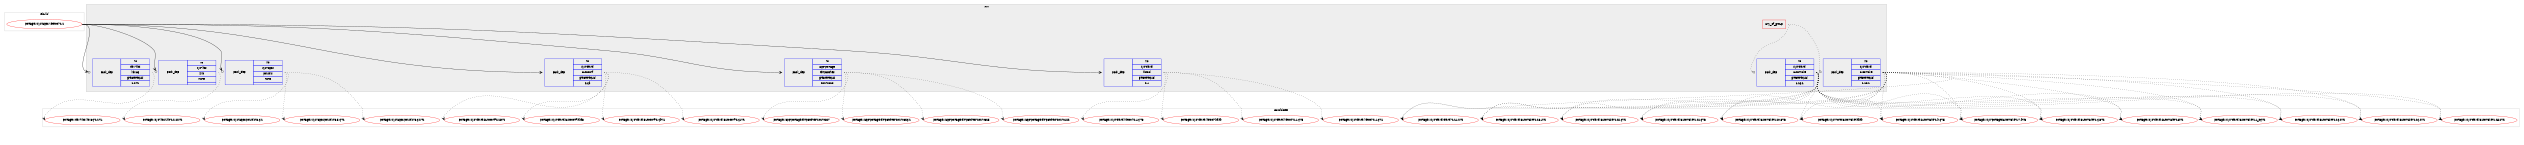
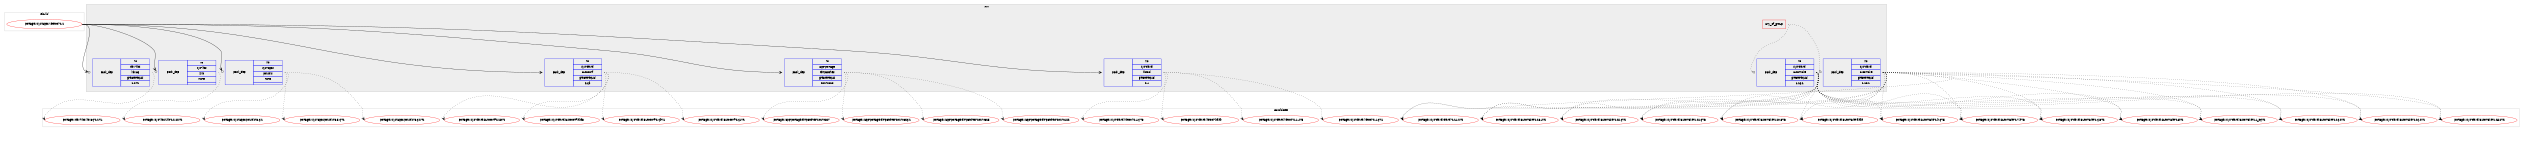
  digraph {
    compound=true
    concentrate=true
    fontname=Helvetica
    fontsize=10
    newrank=true
    rankdir=TB
    ranksep=1.5
    node [color=red fontname=Helvetica fontsize=10]
    edge [arrowhead=vee headport=w style=dotted tailport=e weight=100]
    n1 [label="portage://sys-apps/vbetool-1.1" width=4]
    n2 [color=blue label=<<TABLE BORDER="0" CELLBORDER="1" CELLSPACING="0" CELLPADDING="4" WIDTH="220"><TR><TD ROWSPAN="6" CELLPADDING="30">pack_dep</TD></TR><TR><TD WIDTH="110">no</TD></TR><TR><TD>sys-devel</TD></TR><TR><TD>automake</TD></TR><TR><TD>greaterequal</TD></TR><TR><TD>1.16.1</TD></TR></TABLE>> shape=none]
    n3 [color=blue label=<<TABLE BORDER="0" CELLBORDER="1" CELLSPACING="0" CELLPADDING="4" WIDTH="220"><TR><TD ROWSPAN="6" CELLPADDING="30">pack_dep</TD></TR><TR><TD WIDTH="110">no</TD></TR><TR><TD>sys-devel</TD></TR><TR><TD>automake</TD></TR><TR><TD>greaterequal</TD></TR><TR><TD>1.15.1</TD></TR></TABLE>> shape=none]
    n4 [label=<<TABLE BORDER="0" CELLBORDER="1" CELLSPACING="0" CELLPADDING="4"><TR><TD CELLPADDING="10">any_of_group</TD></TR></TABLE>> shape=none]
    n5 [color=blue label=<<TABLE BORDER="0" CELLBORDER="1" CELLSPACING="0" CELLPADDING="4" WIDTH="220"><TR><TD ROWSPAN="6" CELLPADDING="30">pack_dep</TD></TR><TR><TD WIDTH="110">no</TD></TR><TR><TD>app-portage</TD></TR><TR><TD>elt-patches</TD></TR><TR><TD>greaterequal</TD></TR><TR><TD>20170815</TD></TR></TABLE>> shape=none]
    n6 [color=blue label=<<TABLE BORDER="0" CELLBORDER="1" CELLSPACING="0" CELLPADDING="4" WIDTH="220"><TR><TD ROWSPAN="6" CELLPADDING="30">pack_dep</TD></TR><TR><TD WIDTH="110">no</TD></TR><TR><TD>sys-devel</TD></TR><TR><TD>autoconf</TD></TR><TR><TD>greaterequal</TD></TR><TR><TD>2.69</TD></TR></TABLE>> shape=none]
    n7 [color=blue label=<<TABLE BORDER="0" CELLBORDER="1" CELLSPACING="0" CELLPADDING="4" WIDTH="220"><TR><TD ROWSPAN="6" CELLPADDING="30">pack_dep</TD></TR><TR><TD WIDTH="110">no</TD></TR><TR><TD>sys-devel</TD></TR><TR><TD>libtool</TD></TR><TR><TD>greaterequal</TD></TR><TR><TD>2.4</TD></TR></TABLE>> shape=none]
    n8 [color=blue label=<<TABLE BORDER="0" CELLBORDER="1" CELLSPACING="0" CELLPADDING="4" WIDTH="220"><TR><TD ROWSPAN="6" CELLPADDING="30">pack_dep</TD></TR><TR><TD WIDTH="110">no</TD></TR><TR><TD>sys-libs</TD></TR><TR><TD>zlib</TD></TR><TR><TD>none</TD></TR><TR><TD></TD></TR></TABLE>> shape=none]
    n9 [color=blue label=<<TABLE BORDER="0" CELLBORDER="1" CELLSPACING="0" CELLPADDING="4" WIDTH="220"><TR><TD ROWSPAN="6" CELLPADDING="30">pack_dep</TD></TR><TR><TD WIDTH="110">no</TD></TR><TR><TD>dev-libs</TD></TR><TR><TD>libx86</TD></TR><TR><TD>greaterequal</TD></TR><TR><TD>1.1-r1</TD></TR></TABLE>> shape=none]
    n10 [color=blue label=<<TABLE BORDER="0" CELLBORDER="1" CELLSPACING="0" CELLPADDING="4" WIDTH="220"><TR><TD ROWSPAN="6" CELLPADDING="30">pack_dep</TD></TR><TR><TD WIDTH="110">no</TD></TR><TR><TD>sys-apps</TD></TR><TR><TD>pciutils</TD></TR><TR><TD>none</TD></TR><TR><TD></TD></TR></TABLE>> shape=none]
    n11 [label="portage://sys-devel/automake-1.10.3-r3" width=4]
    n12 [label="portage://sys-devel/automake-1.11.6-r3" width=4]
    n13 [label="portage://sys-devel/automake-1.12.6-r2" width=4]
    n14 [label="portage://sys-devel/automake-1.13.4-r2" width=4]
    n15 [label="portage://sys-devel/devel-1.14.1-r2" width=4]
    n16 [label="portage://sys-devel/automake-1.15.1-r2" width=4]
    n17 [label="portage://sys-devel/automake-1.16.1-r1" width=4]
    n18 [label="portage://sys-devel/automake-1.16.1-r2" width=4]
    n19 [label="portage://sys-devel/automake-1.4_p6-r2" width=4]
    n20 [label="portage://sys-devel/automake-1.5-r2" width=4]
    n21 [label="portage://sys-devel/automake-1.6.3-r2" width=4]
-   n22 [label="portage://sys-portage/automake-1.7.9-r3" width=4]
+   n22 [label="portage://sys-devel/automake-1.7.9-r3" width=4]
    n23 [label="portage://sys-devel/automake-1.9.6-r5" width=4]
-   n24 [label="portage://sys-none/automake-9999" width=4]
+   n24 [label="portage://sys-devel/automake-9999" width=4]
    n25 [label="portage://app-portage/elt-patches-20170317" width=4]
    n26 [label="portage://app-portage/elt-patches-20170422" width=4]
    n27 [label="portage://app-portage/elt-patches-20170815" width=4]
    n28 [label="portage://app-portage/elt-patches-20170826.1" width=4]
    n29 [label="portage://sys-devel/autoconf-2.13-r1" width=4]
    n30 [label="portage://sys-devel/autoconf-2.64-r1" width=4]
    n31 [label="portage://sys-devel/autoconf-2.69-r4" width=4]
    n32 [label="portage://sys-devel/autoconf-9993" width=4]
    n33 [label="portage://sys-devel/libtool-2.4.6-r3" width=4]
    n34 [label="portage://sys-devel/libtool-2.4.6-r4" width=4]
-   n35 [label="portage://sys-devel/libtool-2.4.6-r5" width=4]
+   n35 [label="portage://sys-devel/libtool-2.4.4-r5" width=4]
    n36 [label="portage://sys-devel/libtool-9999" width=4]
    n37 [label="portage://dev-libs/libx86-1.1-r4" width=4]
    n38 [label="portage://sys-apps/pciutils-3.5.6-r1" width=4]
    n39 [label="portage://sys-apps/pciutils-3.6.1" width=4]
    n40 [label="portage://sys-apps/pciutils-3.6.2-r1" width=4]
    n41 [label="portage://sys-libs/zlib-1.2.11-r2" width=4]
    subgraph cluster_1 {
      color=gray
      label=<<i>ebuild</i>>
      rank=same
      n1
    }
    subgraph cluster_2 {
      color=gray
      label=<<i>dependencies</i>>
      subgraph cluster_3 {
        color=gray
        fillcolor="#eeeeee"
        label=<<i>compile</i>>
        style=filled
        subgraph sub_4 {
          color=gray
          fillcolor="#eeeeee"
          label=<<i>compile</i>>
          style=filled
          n4
          subgraph sub_5 {
            color=gray
            fillcolor="#eeeeee"
            label=<<i>compile</i>>
            style=filled
            n2
          }
          subgraph sub_6 {
            color=gray
            fillcolor="#eeeeee"
            label=<<i>compile</i>>
            style=filled
            n3
          }
        }
        subgraph sub_7 {
          color=gray
          fillcolor="#eeeeee"
          label=<<i>compile</i>>
          style=filled
          n5
        }
        subgraph sub_8 {
          color=gray
          fillcolor="#eeeeee"
          label=<<i>compile</i>>
          style=filled
          n6
        }
        subgraph sub_9 {
          color=gray
          fillcolor="#eeeeee"
          label=<<i>compile</i>>
          style=filled
          n7
        }
      }
      subgraph cluster_10 {
        color=gray
        fillcolor="#eeeeee"
        label=<<i>compile and run</i>>
        style=filled
        subgraph sub_11 {
          color=gray
          fillcolor="#eeeeee"
          label=<<i>compile and run</i>>
          style=filled
          n8
        }
        subgraph sub_12 {
          color=gray
          fillcolor="#eeeeee"
          label=<<i>compile and run</i>>
          style=filled
          n9
        }
        subgraph sub_13 {
          color=gray
          fillcolor="#eeeeee"
          label=<<i>compile and run</i>>
          style=filled
          n10
        }
      }
      subgraph cluster_14 {
        color=gray
        fillcolor="#eeeeee"
        label=<<i>run</i>>
        style=filled
      }
    }
    subgraph cluster_15 {
      color=gray
      label=<<i>candidates</i>>
      rank=same
      subgraph sub_16 {
        color=black
        label=<<i>candidates</i>>
        nodesep=1
        rank=same
        n11
        n12
        n13
        n14
        n15
        n16
        n17
        n18
        n19
        n20
        n21
        n22
        n23
        n24
      }
      subgraph sub_17 {
        color=black
        label=<<i>candidates</i>>
        nodesep=1
        rank=same
        n11
        n12
        n13
        n14
        n15
        n16
        n17
        n18
        n19
        n20
        n21
        n22
        n23
        n24
      }
      subgraph sub_18 {
        color=black
        label=<<i>candidates</i>>
        nodesep=1
        rank=same
        n25
        n26
        n27
        n28
      }
      subgraph sub_19 {
        color=black
        label=<<i>candidates</i>>
        nodesep=1
        rank=same
        n29
        n30
        n31
        n32
      }
      subgraph sub_20 {
        color=black
        label=<<i>candidates</i>>
        nodesep=1
        rank=same
        n33
        n34
        n35
        n36
      }
      subgraph sub_21 {
        color=black
        label=<<i>candidates</i>>
        nodesep=1
        rank=same
        n37
      }
      subgraph sub_22 {
        color=black
        label=<<i>candidates</i>>
        nodesep=1
        rank=same
        n38
        n39
        n40
      }
      subgraph sub_23 {
        color=black
        label=<<i>candidates</i>>
        nodesep=1
        rank=same
        n41
      }
    }
    n1 -> n5 [style=solid weight=20]
    n1 -> n6 [style=solid weight=20]
    n1 -> n7 [style=solid weight=20]
    n1 -> n8 [arrowhead=odotvee style=solid weight=20]
    n1 -> n9 [arrowhead=odotvee style=solid weight=20]
    n1 -> n10 [arrowhead=odotvee style=solid weight=20]
    n2 -> n11
    n2 -> n12
    n2 -> n13
    n2 -> n14
    n2 -> n15
    n2 -> n16
    n2 -> n17
    n2 -> n18
    n2 -> n19
    n2 -> n20
    n2 -> n21
    n2 -> n22
    n2 -> n23
    n2 -> n24
    n3 -> n11
    n3 -> n12
    n3 -> n13
    n3 -> n14
    n3 -> n15
    n3 -> n16
    n3 -> n17
    n3 -> n18
    n3 -> n19
    n3 -> n20
    n3 -> n21
    n3 -> n22
    n3 -> n23
    n3 -> n24
    n4 -> n2 [arrowhead=oinv weight=20]
    n4 -> n3 [arrowhead=oinv weight=20]
    n5 -> n25
    n5 -> n26
    n5 -> n27
    n5 -> n28
    n6 -> n29
    n6 -> n30
    n6 -> n31
    n6 -> n32
    n7 -> n33
    n7 -> n34
    n7 -> n35
    n7 -> n36
    n8 -> n41
    n9 -> n37
    n10 -> n38
    n10 -> n39
    n10 -> n40
  }
